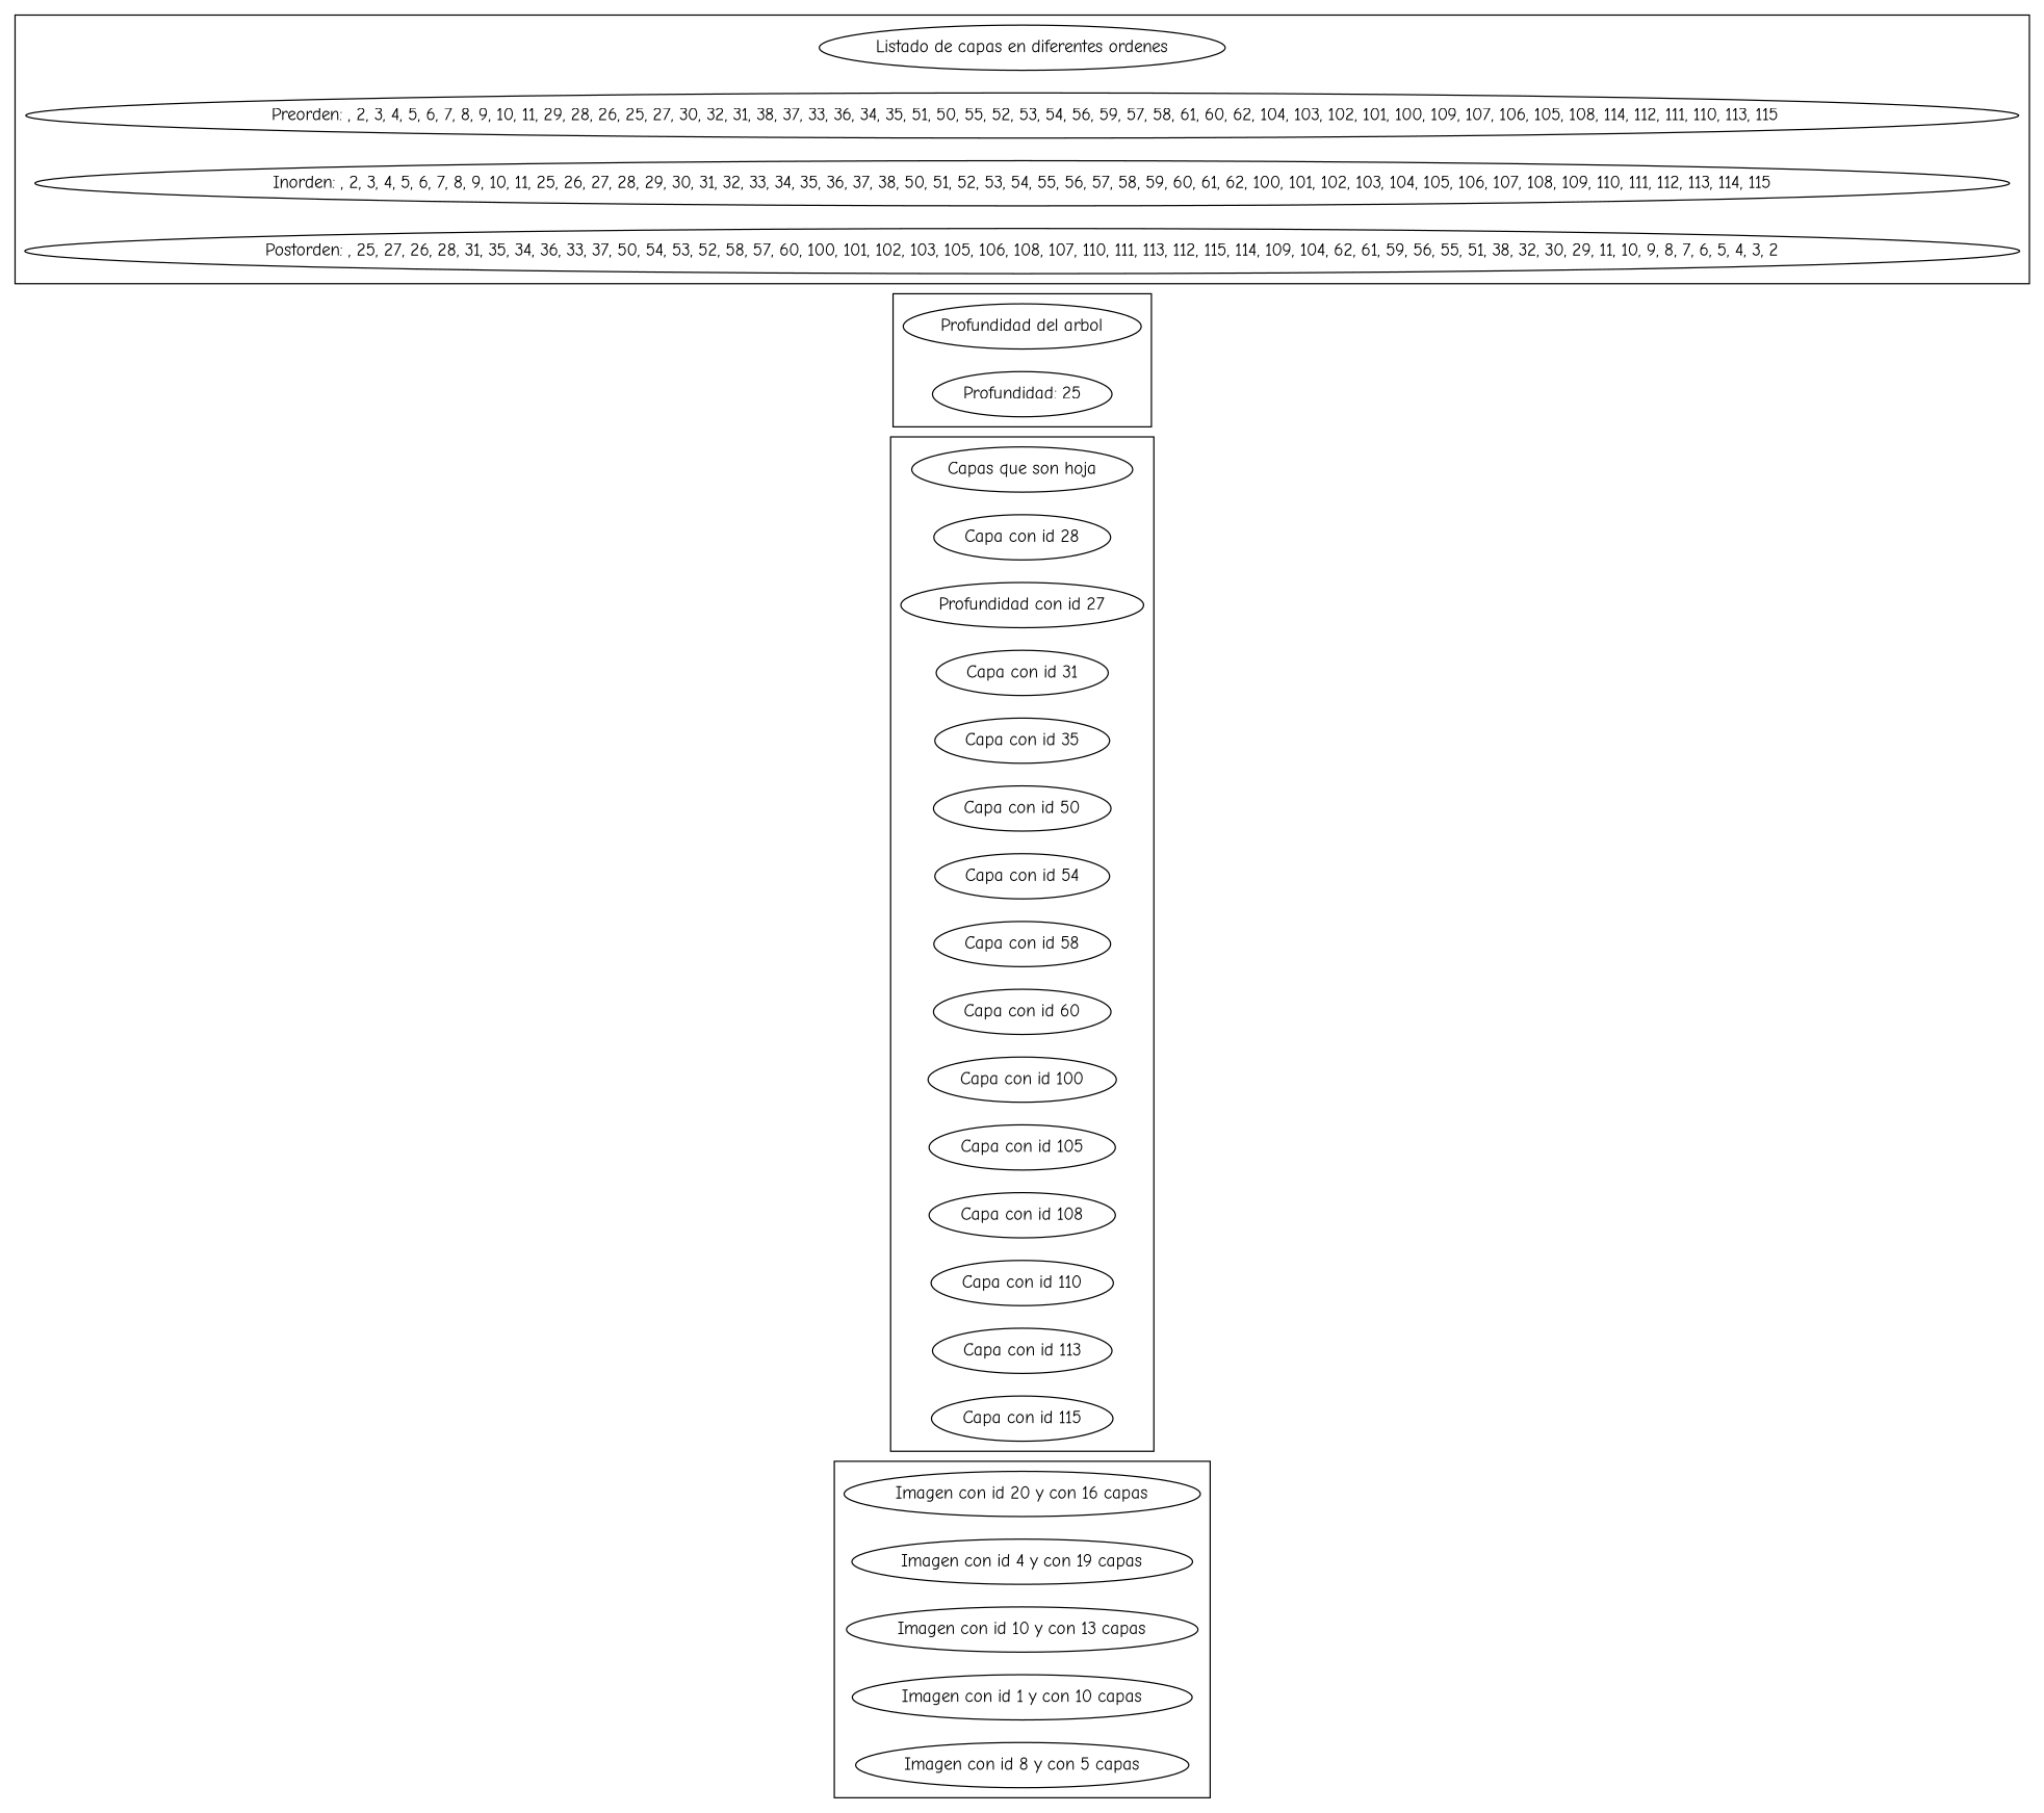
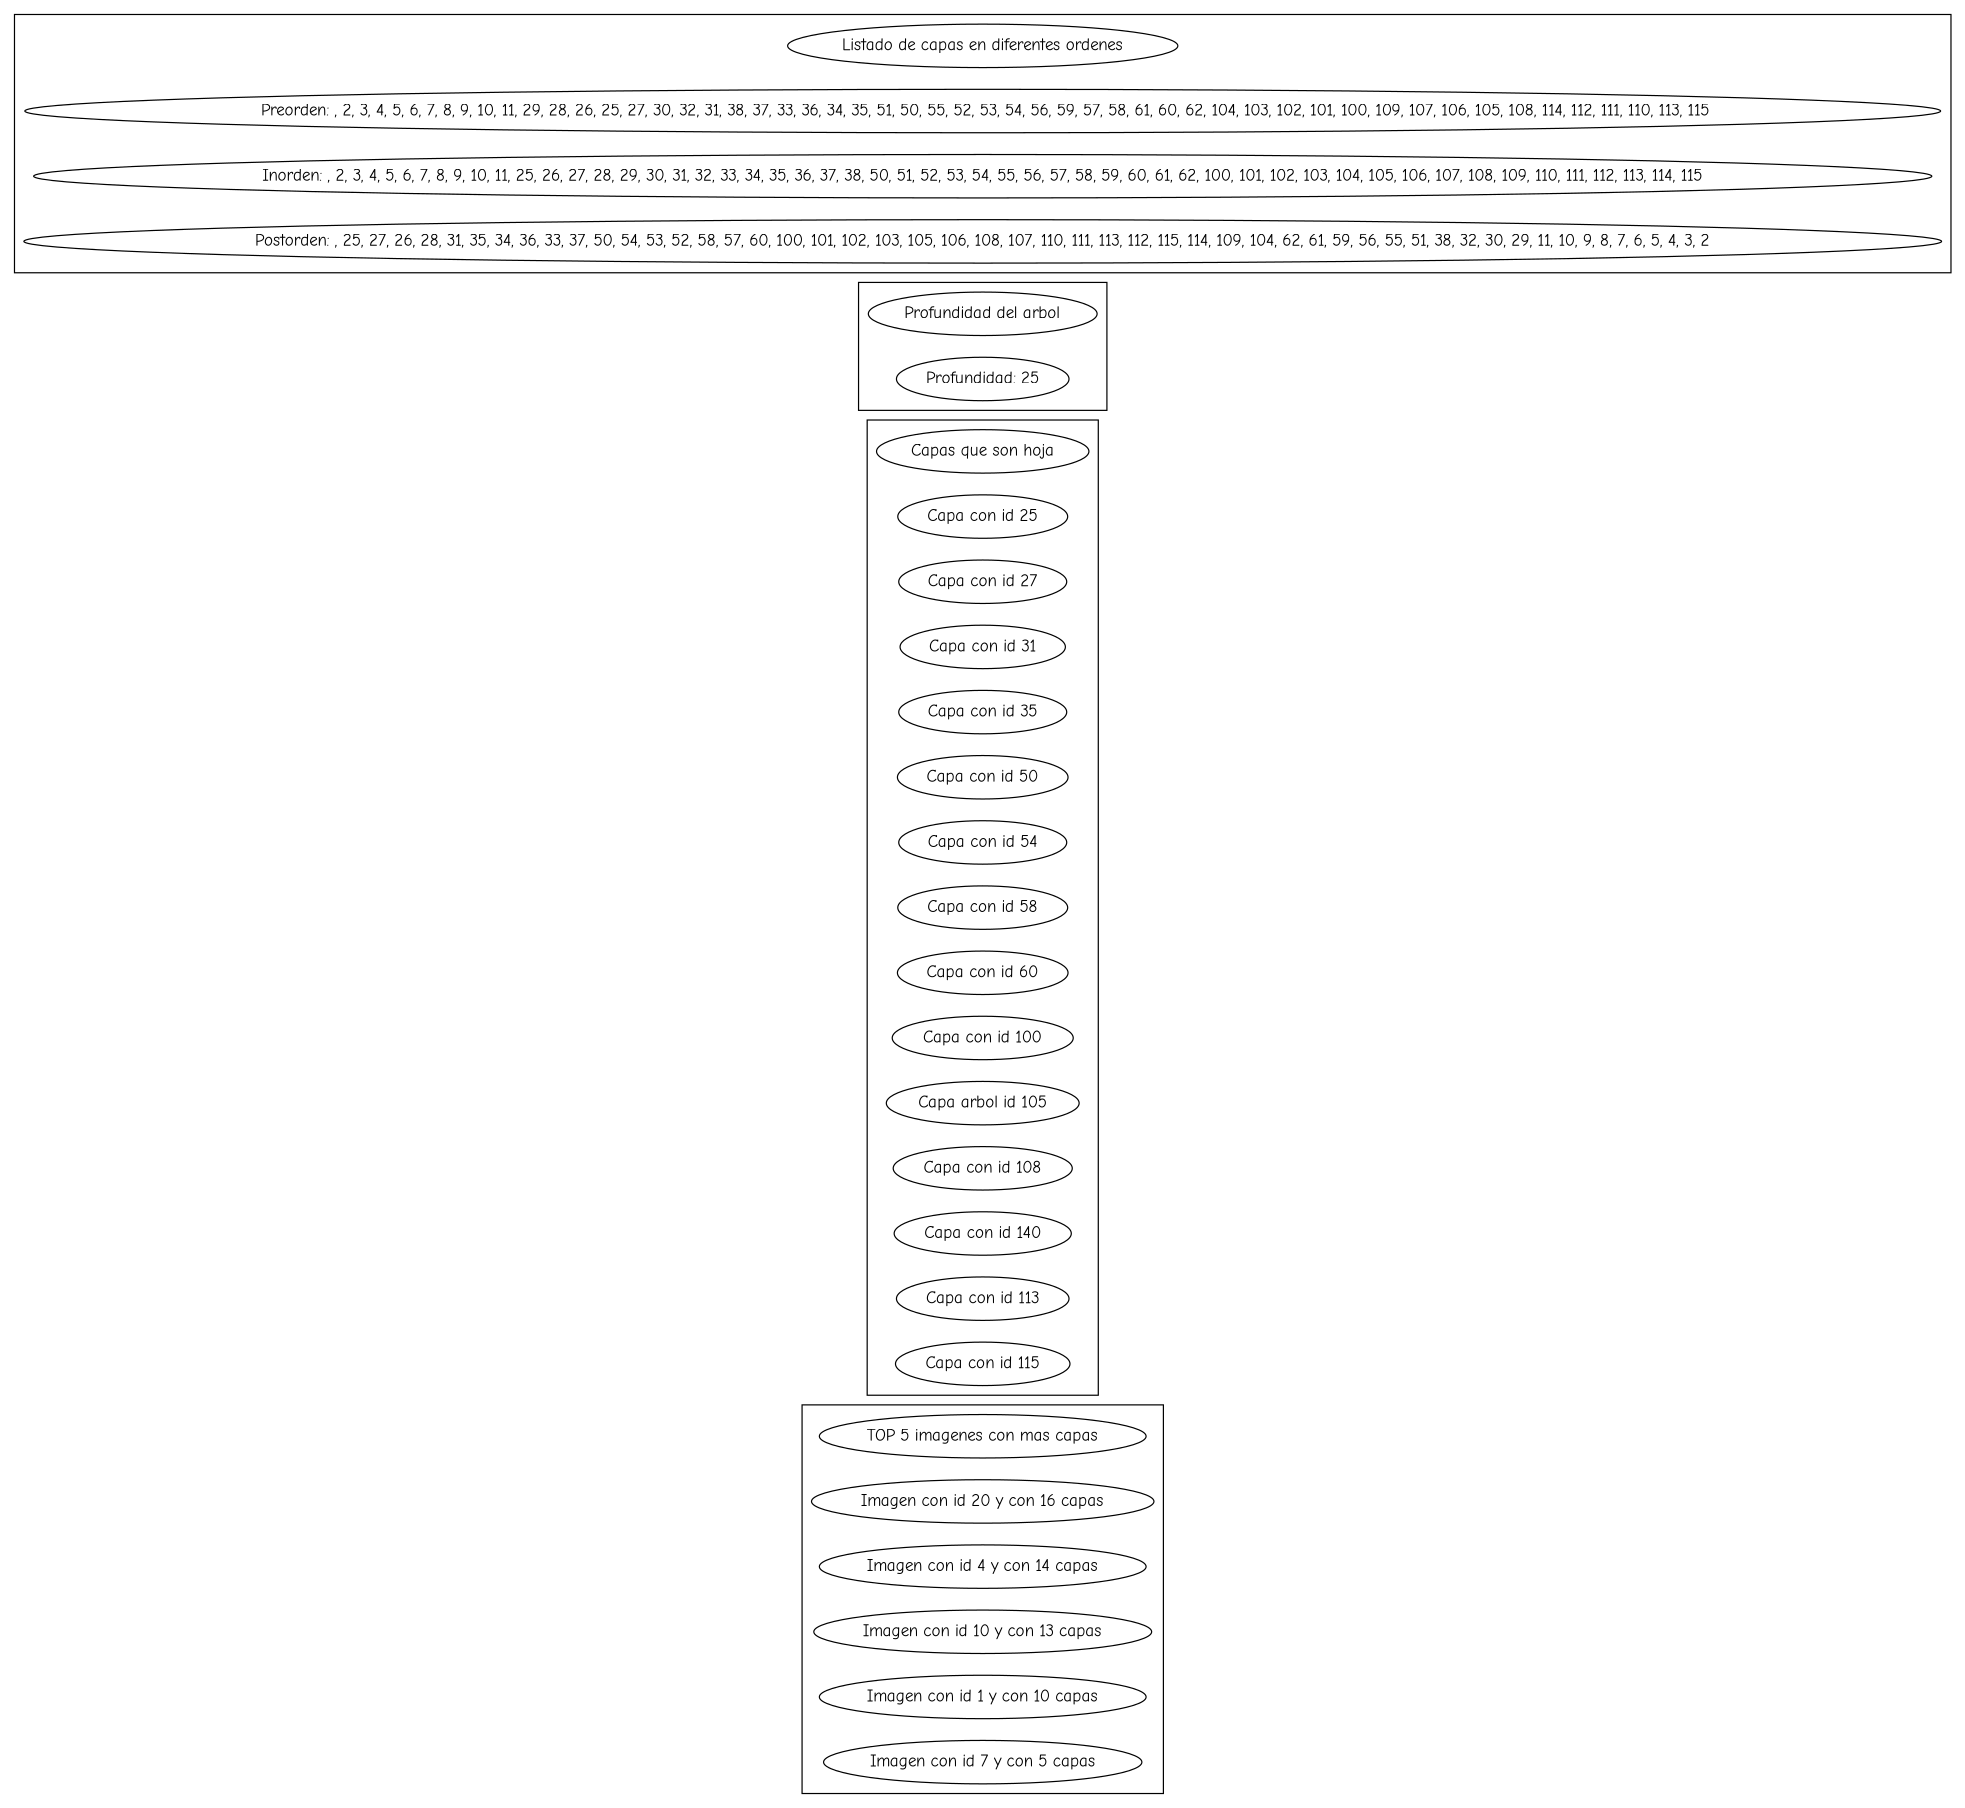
  digraph {
    rankdir=LR
    fontname="Comic Neue"
    node [fontname="Comic Neue"]
+   n1 [label="TOP 5 imagenes con mas capas"]
    n2 [label="Imagen con id 20 y con 16 capas"]
-   n3 [label="Imagen con id 4 y con 19 capas"]
+   n3 [label="Imagen con id 4 y con 14 capas"]
    n4 [label="Imagen con id 10 y con 13 capas"]
    n5 [label="Imagen con id 1 y con 10 capas"]
-   n6 [label="Imagen con id 8 y con 5 capas"]
+   n6 [label="Imagen con id 7 y con 5 capas"]
    n7 [label="Capas que son hoja"]
-   n8 [label="Capa con id 28"]
-   n9 [label="Profundidad con id 27"]
+   n8 [label="Capa con id 25"]
+   n9 [label="Capa con id 27"]
    n10 [label="Capa con id 31"]
    n11 [label="Capa con id 35"]
    n12 [label="Capa con id 50"]
    n13 [label="Capa con id 54"]
    n14 [label="Capa con id 58"]
    n15 [label="Capa con id 60"]
    n16 [label="Capa con id 100"]
-   n17 [label="Capa con id 105"]
+   n17 [label="Capa arbol id 105"]
    n18 [label="Capa con id 108"]
-   n19 [label="Capa con id 110"]
+   n19 [label="Capa con id 140"]
    n20 [label="Capa con id 113"]
    n21 [label="Capa con id 115"]
    n22 [label="Profundidad del arbol"]
    n23 [label="Profundidad: 25"]
    n24 [label="Listado de capas en diferentes ordenes"]
    n25 [label=" Preorden: , 2, 3, 4, 5, 6, 7, 8, 9, 10, 11, 29, 28, 26, 25, 27, 30, 32, 31, 38, 37, 33, 36, 34, 35, 51, 50, 55, 52, 53, 54, 56, 59, 57, 58, 61, 60, 62, 104, 103, 102, 101, 100, 109, 107, 106, 105, 108, 114, 112, 111, 110, 113, 115"]
    n26 [label="Inorden: , 2, 3, 4, 5, 6, 7, 8, 9, 10, 11, 25, 26, 27, 28, 29, 30, 31, 32, 33, 34, 35, 36, 37, 38, 50, 51, 52, 53, 54, 55, 56, 57, 58, 59, 60, 61, 62, 100, 101, 102, 103, 104, 105, 106, 107, 108, 109, 110, 111, 112, 113, 114, 115"]
    n27 [label="Postorden: , 25, 27, 26, 28, 31, 35, 34, 36, 33, 37, 50, 54, 53, 52, 58, 57, 60, 100, 101, 102, 103, 105, 106, 108, 107, 110, 111, 113, 112, 115, 114, 109, 104, 62, 61, 59, 56, 55, 51, 38, 32, 30, 29, 11, 10, 9, 8, 7, 6, 5, 4, 3, 2"]
    subgraph cluster_1 {
+     n1
      n2
      n3
      n4
      n5
      n6
    }
    subgraph cluster_2 {
      n7
      n8
      n9
      n10
      n11
      n12
      n13
      n14
      n15
      n16
      n17
      n18
      n19
      n20
      n21
    }
    subgraph cluster_3 {
      n22
      n23
    }
    subgraph cluster_4 {
      n24
      n25
      n26
      n27
    }
  }
